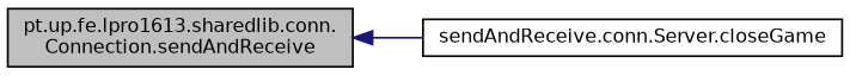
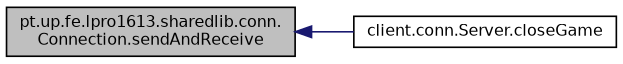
  digraph {
    rankdir=LR
    node [color=black fontname=Helvetica fontsize=10 shape=record style=filled]
    n1 [fillcolor=grey75 fontcolor=black height=0.2 label="pt.up.fe.lpro1613.sharedlib.conn.\lConnection.sendAndReceive" width=0.4]
-   n2 [fillcolor=white height=0.2 label="sendAndReceive.conn.Server.closeGame" width=0.4]
+   n2 [fillcolor=white height=0.2 label="client.conn.Server.closeGame" width=0.4]
    n1 -> n2 [color=midnightblue dir=back fontname=Helvetica fontsize=10 labelfontname=Helvetica labelfontsize=10 style=solid]
  }
